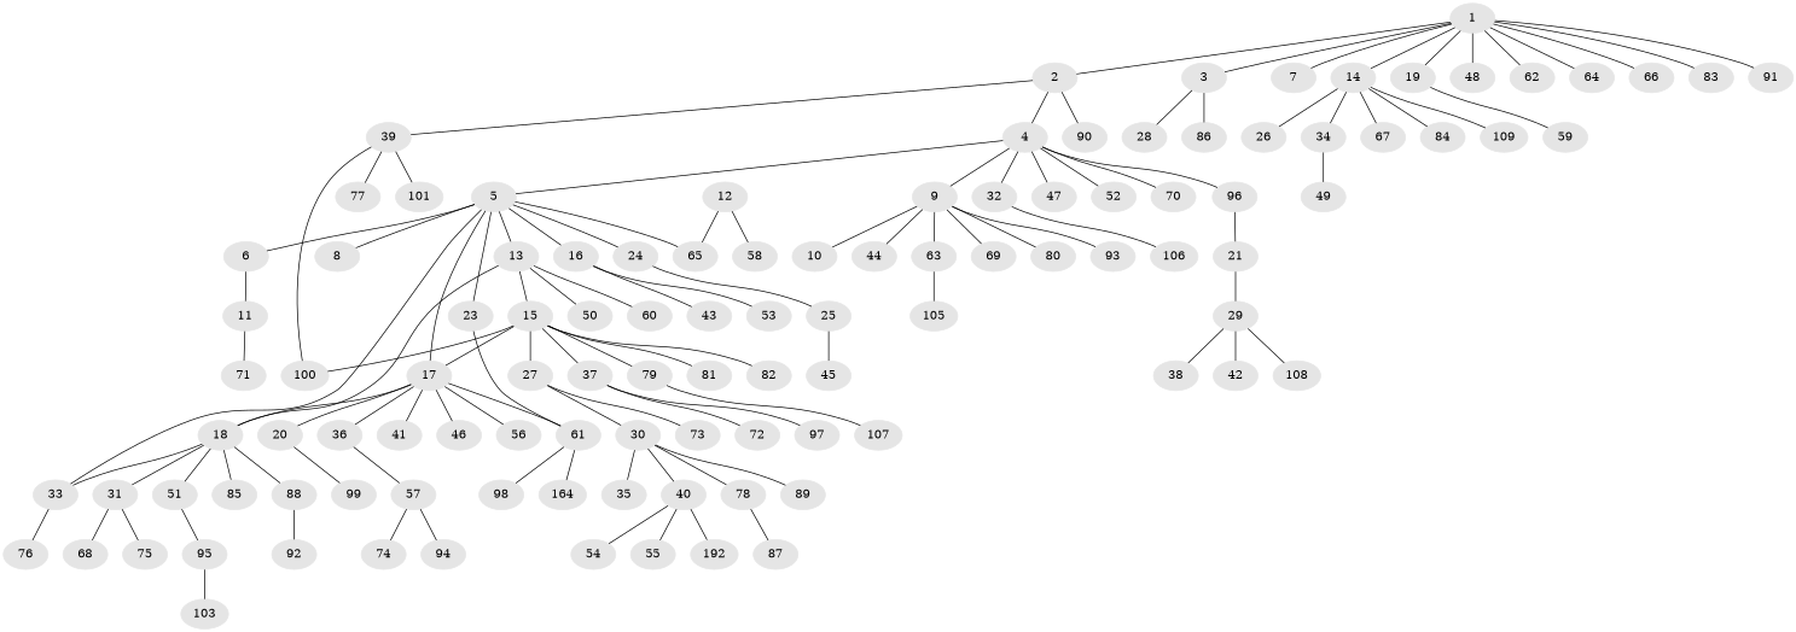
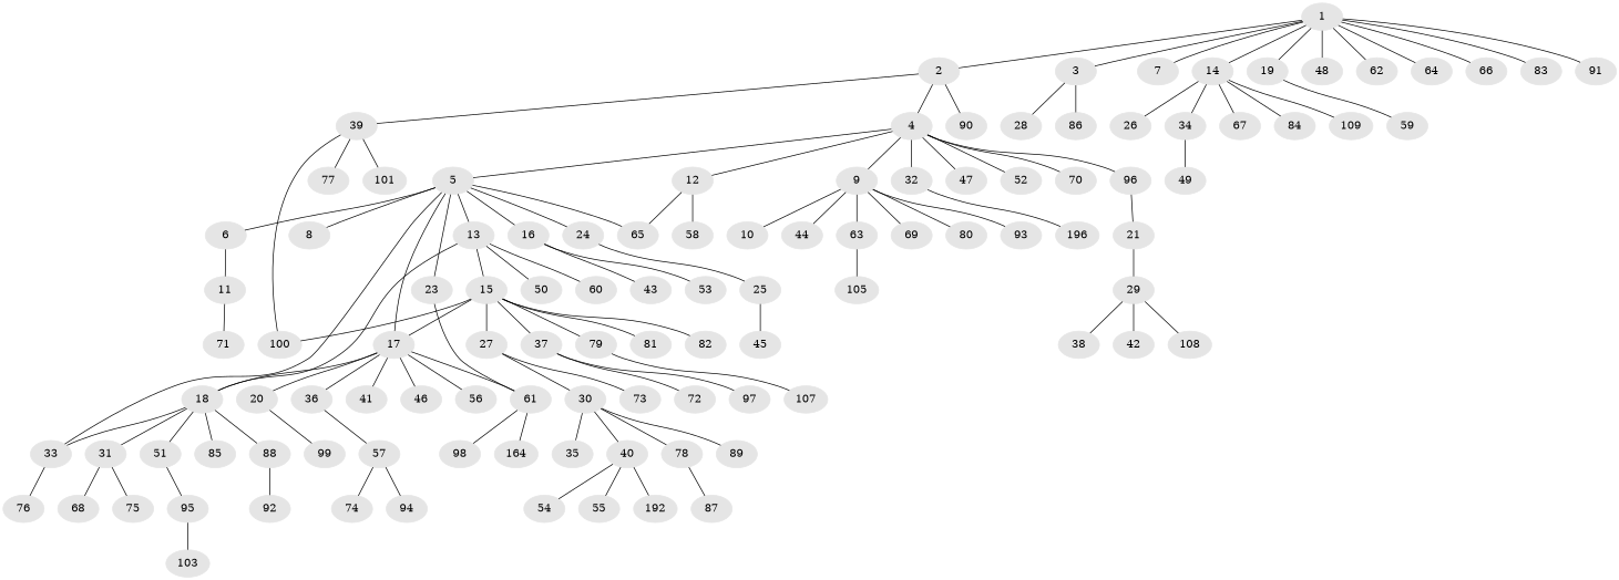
  graph {
    fontname="DejaVu Serif"
    node [color=gray90 fontname="DejaVu Serif" style=filled]
    edge [fontname="DejaVu Serif"]
    1
    2
    3
    7
    14
    19
    48
    62
    64
    66
    83
    91
    4
    39
    90
    28
    86
    26
    34
    67
    84
    109
    59
    5
    9
    12
    32
    47
    52
    70
    96
    100
    77
    101
    6
    8
    13
    16
    17
    23
    24
    33
    65
    10
    44
    63
    69
    80
    93
    58
-   106
+   106 [label=196]
    21
    11
    15
    18
    50
    60
    43
    53
    20
    36
    41
    46
    56
    61
    29
    25
    76
    71
    105
    27
    37
    79
    81
    82
    31
    51
    85
    88
    49
    30
    73
    72
    97
    107
    99
    57
    98
    n89 [label=164]
    68
    75
    95
    92
    38
    42
    108
    45
    35
    40
    78
    89
    54
    55
    n104 [label=192]
    87
    74
    94
    103
    1 -- 2
    1 -- 3
    1 -- 7
    1 -- 14
    1 -- 19
    1 -- 48
    1 -- 62
    1 -- 64
    1 -- 66
    1 -- 83
    1 -- 91
    2 -- 4
    2 -- 39
    2 -- 90
    3 -- 28
    3 -- 86
    14 -- 26
    14 -- 34
    14 -- 67
    14 -- 84
    14 -- 109
    19 -- 59
    4 -- 5
    4 -- 9
+   4 -- 12
    4 -- 32
    4 -- 47
    4 -- 52
    4 -- 70
    4 -- 96
    39 -- 100
    39 -- 77
    39 -- 101
    34 -- 49
    5 -- 6
    5 -- 8
    5 -- 13
    5 -- 16
    5 -- 17
    5 -- 23
    5 -- 24
    5 -- 33
    5 -- 65
    9 -- 10
    9 -- 44
    9 -- 63
    9 -- 69
    9 -- 80
    9 -- 93
    12 -- 65
    12 -- 58
    32 -- 106
    96 -- 21
    6 -- 11
    13 -- 15
    13 -- 18
    13 -- 50
    13 -- 60
    16 -- 43
    16 -- 53
    17 -- 18
    17 -- 20
    17 -- 36
    17 -- 41
    17 -- 46
    17 -- 56
    17 -- 61
    23 -- 61
    24 -- 25
    33 -- 76
    63 -- 105
    21 -- 29
    11 -- 71
    15 -- 100
    15 -- 17
    15 -- 27
    15 -- 37
    15 -- 79
    15 -- 81
    15 -- 82
    18 -- 33
    18 -- 31
    18 -- 51
    18 -- 85
    18 -- 88
    20 -- 99
    36 -- 57
    61 -- 98
    61 -- n89
    29 -- 38
    29 -- 42
    29 -- 108
    25 -- 45
    27 -- 30
    27 -- 73
    37 -- 72
    37 -- 97
    79 -- 107
    31 -- 68
    31 -- 75
    51 -- 95
    88 -- 92
    30 -- 35
    30 -- 40
    30 -- 78
    30 -- 89
    57 -- 74
    57 -- 94
    95 -- 103
    40 -- 54
    40 -- 55
    40 -- n104
    78 -- 87
  }
